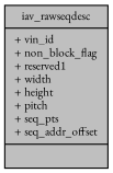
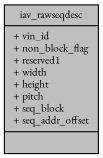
  digraph {
    fontname="EB Garamond"
-   n1 [color=black fillcolor=grey75 fontcolor=black fontname="EB Garamond" fontsize=10 height=0.2 label="{iav_rawseqdesc\n|+ vin_id\l+ non_block_flag\l+ reserved1\l+ width\l+ height\l+ pitch\l+ seq_pts\l+ seq_addr_offset\l|}" shape=record style=filled width=0.4]
+   n1 [color=black fillcolor=grey75 fontcolor=black fontname="EB Garamond" fontsize=10 height=0.2 label="{iav_rawseqdesc\n|+ vin_id\l+ non_block_flag\l+ reserved1\l+ width\l+ height\l+ pitch\l+ seq_block\l+ seq_addr_offset\l|}" shape=record style=filled width=0.4]
  }
